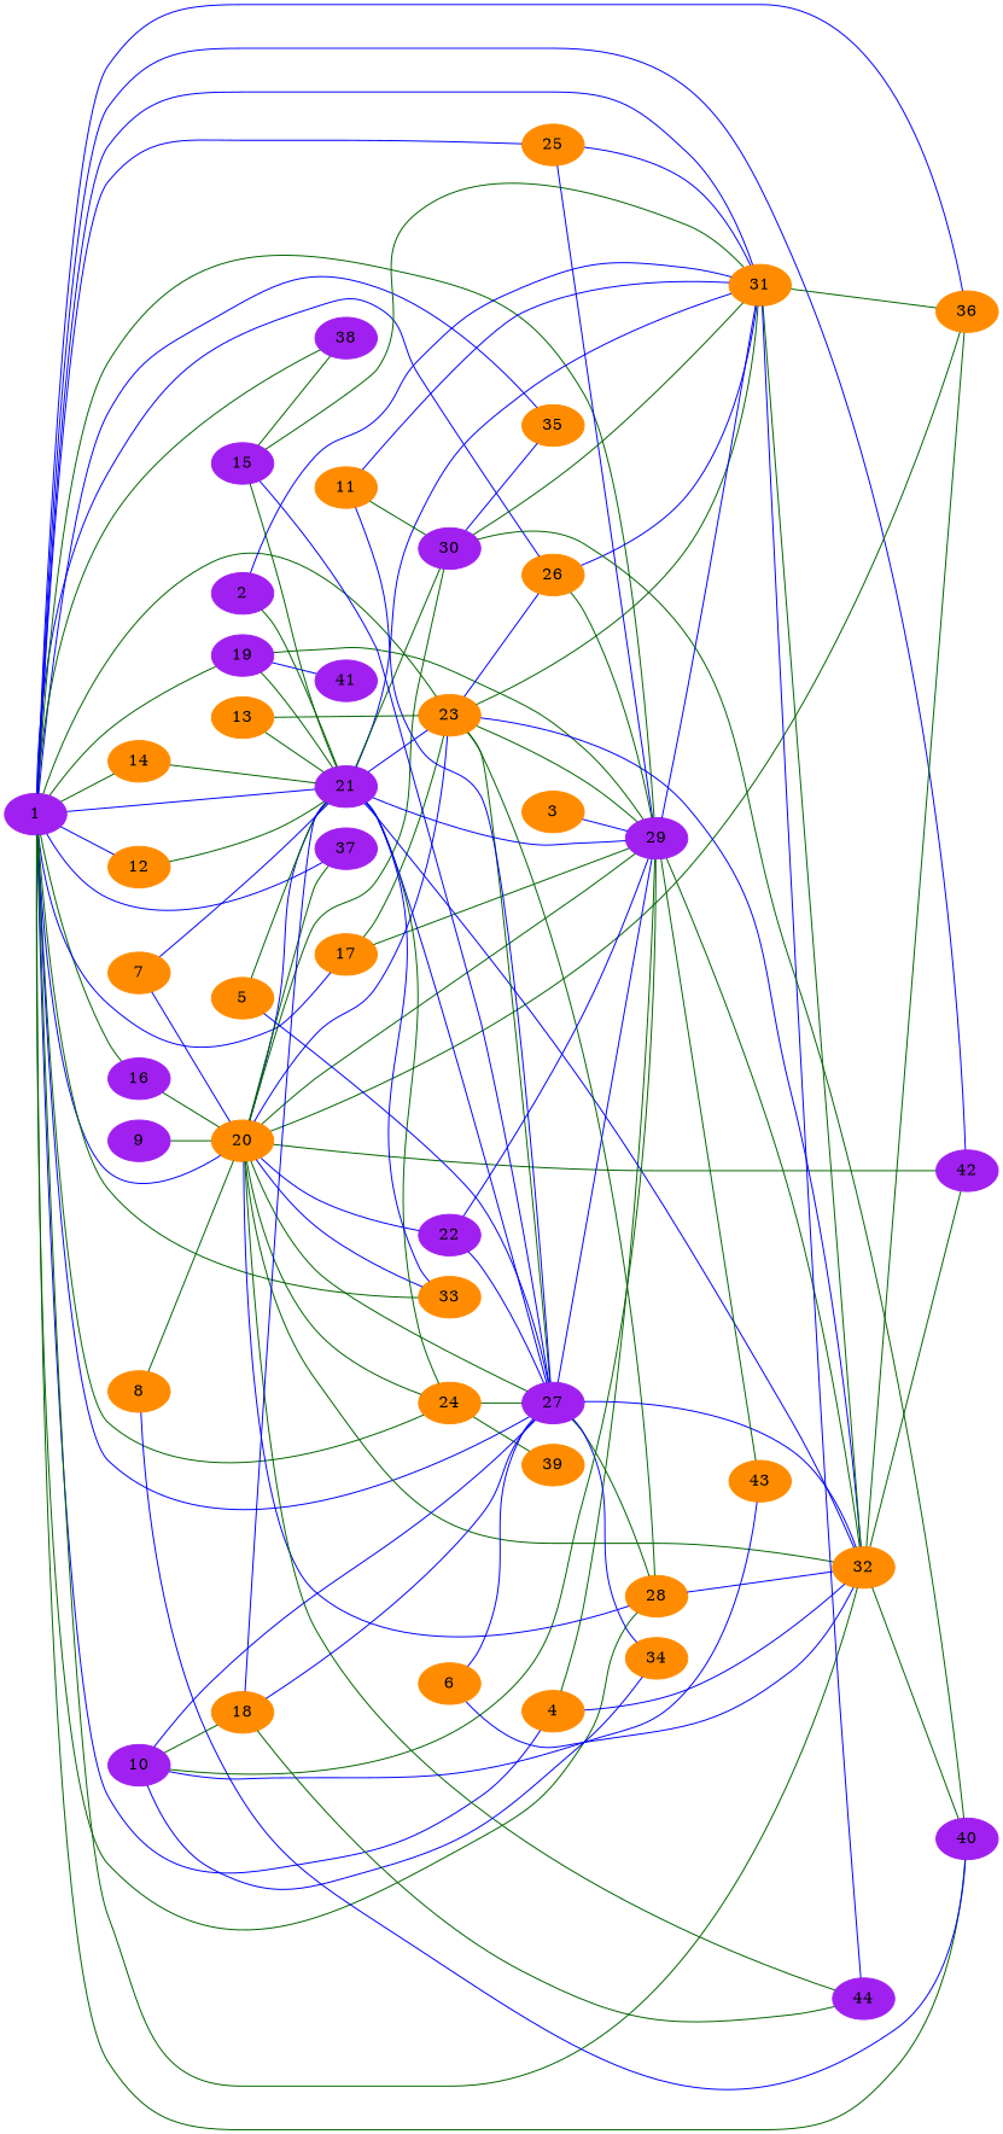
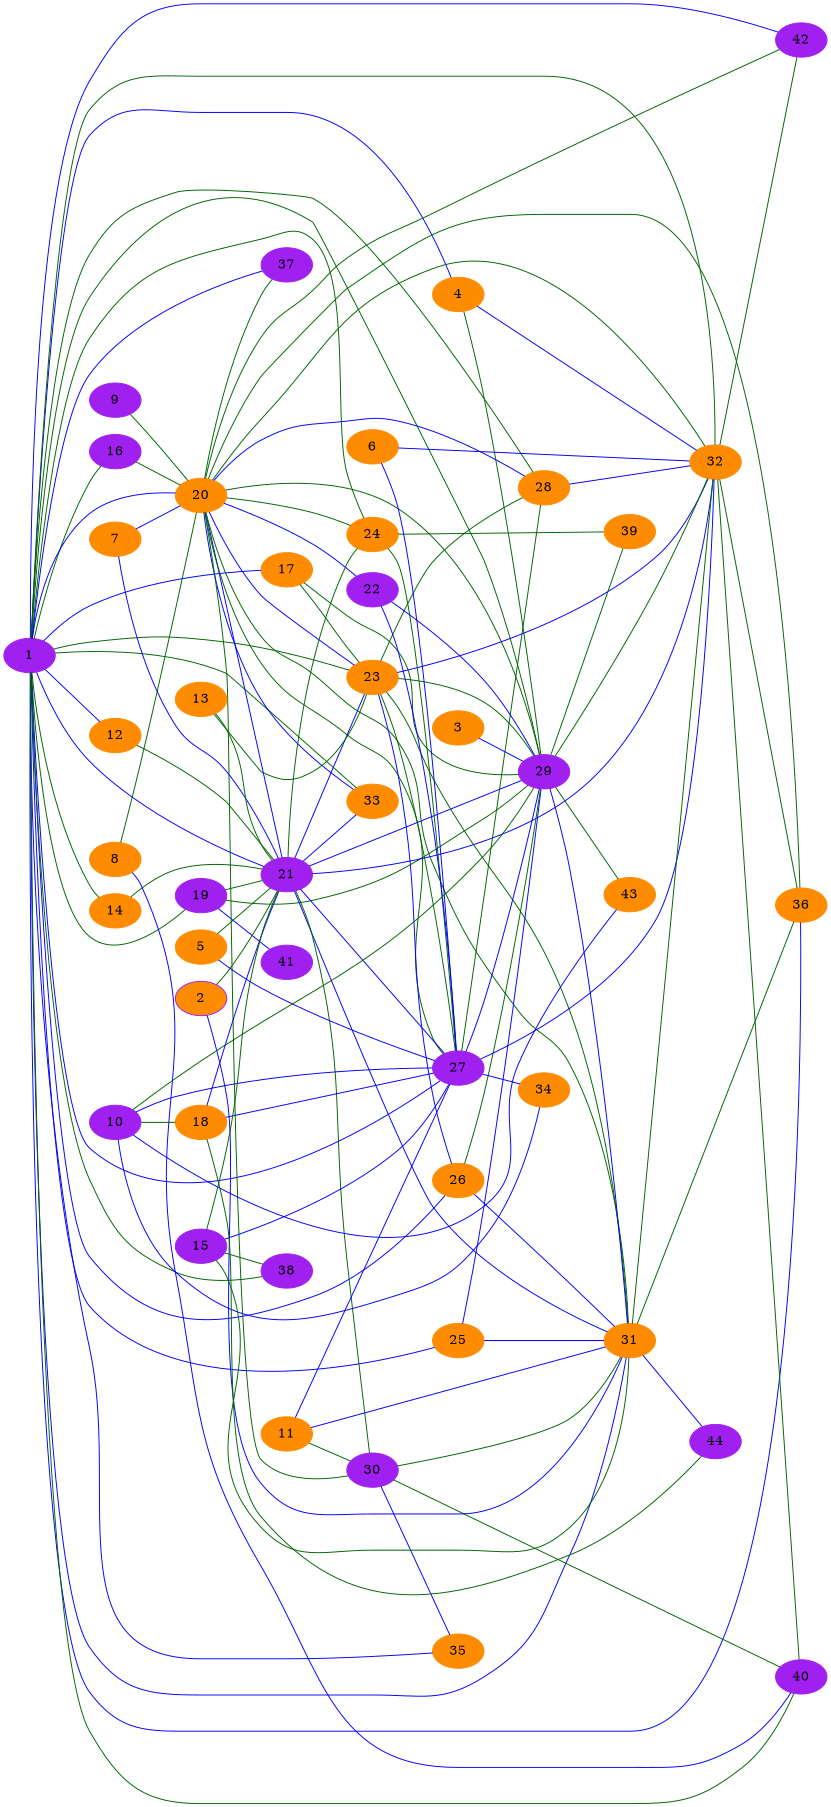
  graph {
    rankdir=LR
    node [color=darkorange style=filled]
    edge [color=darkgreen weight=1.0]
    1 [color=purple]
    4
    12
    14
    16 [color=purple]
    17
    19 [color=purple]
    20
    21 [color=purple]
    23
    24
    25
    26
    27 [color=purple]
    28
    29 [color=purple]
    31
    32
    33
    35
    36
    37 [color=purple]
    38 [color=purple]
    40 [color=purple]
    42 [color=purple]
    41 [color=purple]
    30 [color=purple]
    22 [color=purple]
    39
    34
    43
    44 [color=purple]
-   2 [color=purple]
+   2 [color=purple fillcolor=darkorange]
    3
    5
    6
    7
    8
    9 [color=purple]
    10 [color=purple]
    18
    11
    13
    15 [color=purple]
    1 -- 4 [color=blue]
    1 -- 12 [color=blue]
    1 -- 14
    1 -- 16
    1 -- 17 [color=blue]
    1 -- 19
    1 -- 20 [color=blue weight=4.0]
    1 -- 21 [color=blue weight=5.0]
    1 -- 23 [weight=4.0]
    1 -- 24
    1 -- 25 [color=blue]
    1 -- 26 [color=blue weight=2.0]
    1 -- 27 [color=blue weight=3.0]
    1 -- 28
    1 -- 29 [weight=3.0]
    1 -- 31 [color=blue weight=3.0]
    1 -- 32 [weight=4.0]
    1 -- 33
    1 -- 35 [color=blue weight=2.0]
    1 -- 36 [color=blue]
    1 -- 37 [color=blue]
    1 -- 38
    1 -- 40
    1 -- 42 [color=blue]
    4 -- 29
    4 -- 32 [color=blue]
    12 -- 21
    14 -- 21
    16 -- 20
    17 -- 23
    17 -- 29
    19 -- 21
    19 -- 29
    19 -- 41 [color=blue]
    20 -- 21 [color=blue]
    20 -- 23 [color=blue weight=3.0]
    20 -- 24
    20 -- 27
    20 -- 28 [color=blue]
    20 -- 29
-   20 -- 44 [weight=2.0]
+   20 -- 31 [weight=2.0]
    20 -- 32
    20 -- 33 [color=blue]
    20 -- 36
    20 -- 37
    20 -- 42
    20 -- 30 [weight=2.0]
    20 -- 22 [color=blue]
    21 -- 23 [color=blue]
    21 -- 24
    21 -- 27 [color=blue]
    21 -- 29 [color=blue weight=2.0]
    21 -- 31 [color=blue]
    21 -- 32 [color=blue]
    21 -- 33 [color=blue]
    21 -- 30 [weight=2.0]
    23 -- 26 [color=blue]
    23 -- 27
    23 -- 28
    23 -- 29
    23 -- 31
    23 -- 32 [color=blue]
    24 -- 27
    24 -- 39
    25 -- 29 [color=blue weight=2.0]
    25 -- 31 [color=blue]
    26 -- 29
    26 -- 31 [color=blue]
    27 -- 28
    27 -- 29 [color=blue]
    27 -- 32 [color=blue]
    27 -- 34 [color=blue]
    28 -- 32 [color=blue]
    29 -- 31 [color=blue]
    29 -- 32
+   29 -- 39
    29 -- 43
    31 -- 32
    31 -- 36
    31 -- 44 [color=blue]
    32 -- 36
    32 -- 40
    32 -- 42
    30 -- 31
    30 -- 35 [color=blue]
    30 -- 40
    22 -- 27 [color=blue]
    22 -- 29 [color=blue]
    2 -- 21
    2 -- 31 [color=blue]
    3 -- 29 [color=blue]
    5 -- 21
    5 -- 27 [color=blue]
    6 -- 27 [color=blue]
    6 -- 32 [color=blue]
    7 -- 20 [color=blue]
    7 -- 21 [color=blue]
    8 -- 20
    8 -- 40 [color=blue]
    9 -- 20 [weight=2.0]
    10 -- 27 [color=blue]
    10 -- 29
    10 -- 34 [color=blue]
    10 -- 43 [color=blue]
    10 -- 18
    18 -- 21 [color=blue weight=2.0]
    18 -- 27 [color=blue]
    18 -- 44
    11 -- 27 [color=blue]
    11 -- 31 [color=blue]
    11 -- 30
    13 -- 21
    13 -- 23
    15 -- 21
    15 -- 27 [color=blue]
    15 -- 31
    15 -- 38
  }
